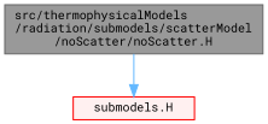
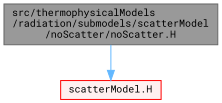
  digraph {
    fontname="Roboto Mono"
    node [fontname="Roboto Mono" fontsize=10 shape=box style=filled]
    n1 [color=gray40 fillcolor=grey60 fontcolor=black height=0.2 label="src/thermophysicalModels\l/radiation/submodels/scatterModel\l/noScatter/noScatter.H" width=0.4]
-   n2 [color=red fillcolor="#FFF0F0" height=0.2 label="submodels.H" width=0.4]
+   n2 [color=red fillcolor="#FFF0F0" height=0.2 label="scatterModel.H" width=0.4]
    n1 -> n2 [color=steelblue1 fontname="Roboto Mono" fontsize=10 labelfontname=Helvetica labelfontsize=10 style=solid]
  }
